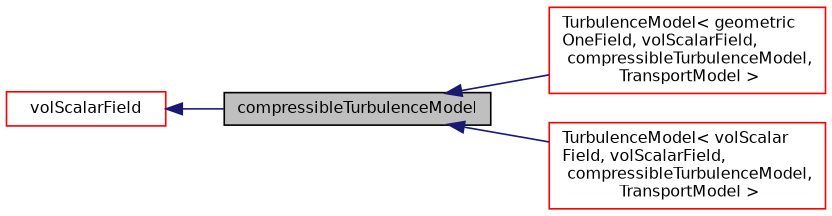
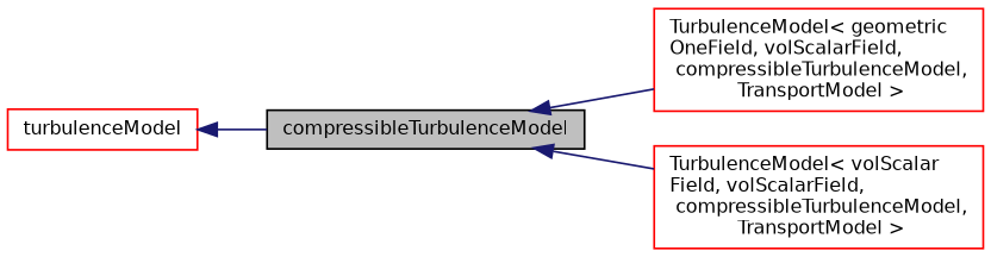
  digraph {
    rankdir=LR
    node [color=red fontname=Helvetica fontsize=10 shape=record]
    edge [color=midnightblue dir=back fontname=Helvetica fontsize=10 labelfontname=Helvetica labelfontsize=10 style=solid]
    n1 [color=black fillcolor=grey75 fontcolor=black height=0.2 label=compressibleTurbulenceModel style=filled width=0.4]
    n2 [height=0.2 label="TurbulenceModel\< geometric\lOneField, volScalarField,\l compressibleTurbulenceModel,\l TransportModel \>" width=0.4]
    n3 [height=0.2 label="TurbulenceModel\< volScalar\lField, volScalarField,\l compressibleTurbulenceModel,\l TransportModel \>" width=0.4]
-   n4 [height=0.2 label=volScalarField width=0.4]
+   n4 [height=0.2 label=turbulenceModel width=0.4]
    n1 -> n2
    n1 -> n3
    n4 -> n1
  }
